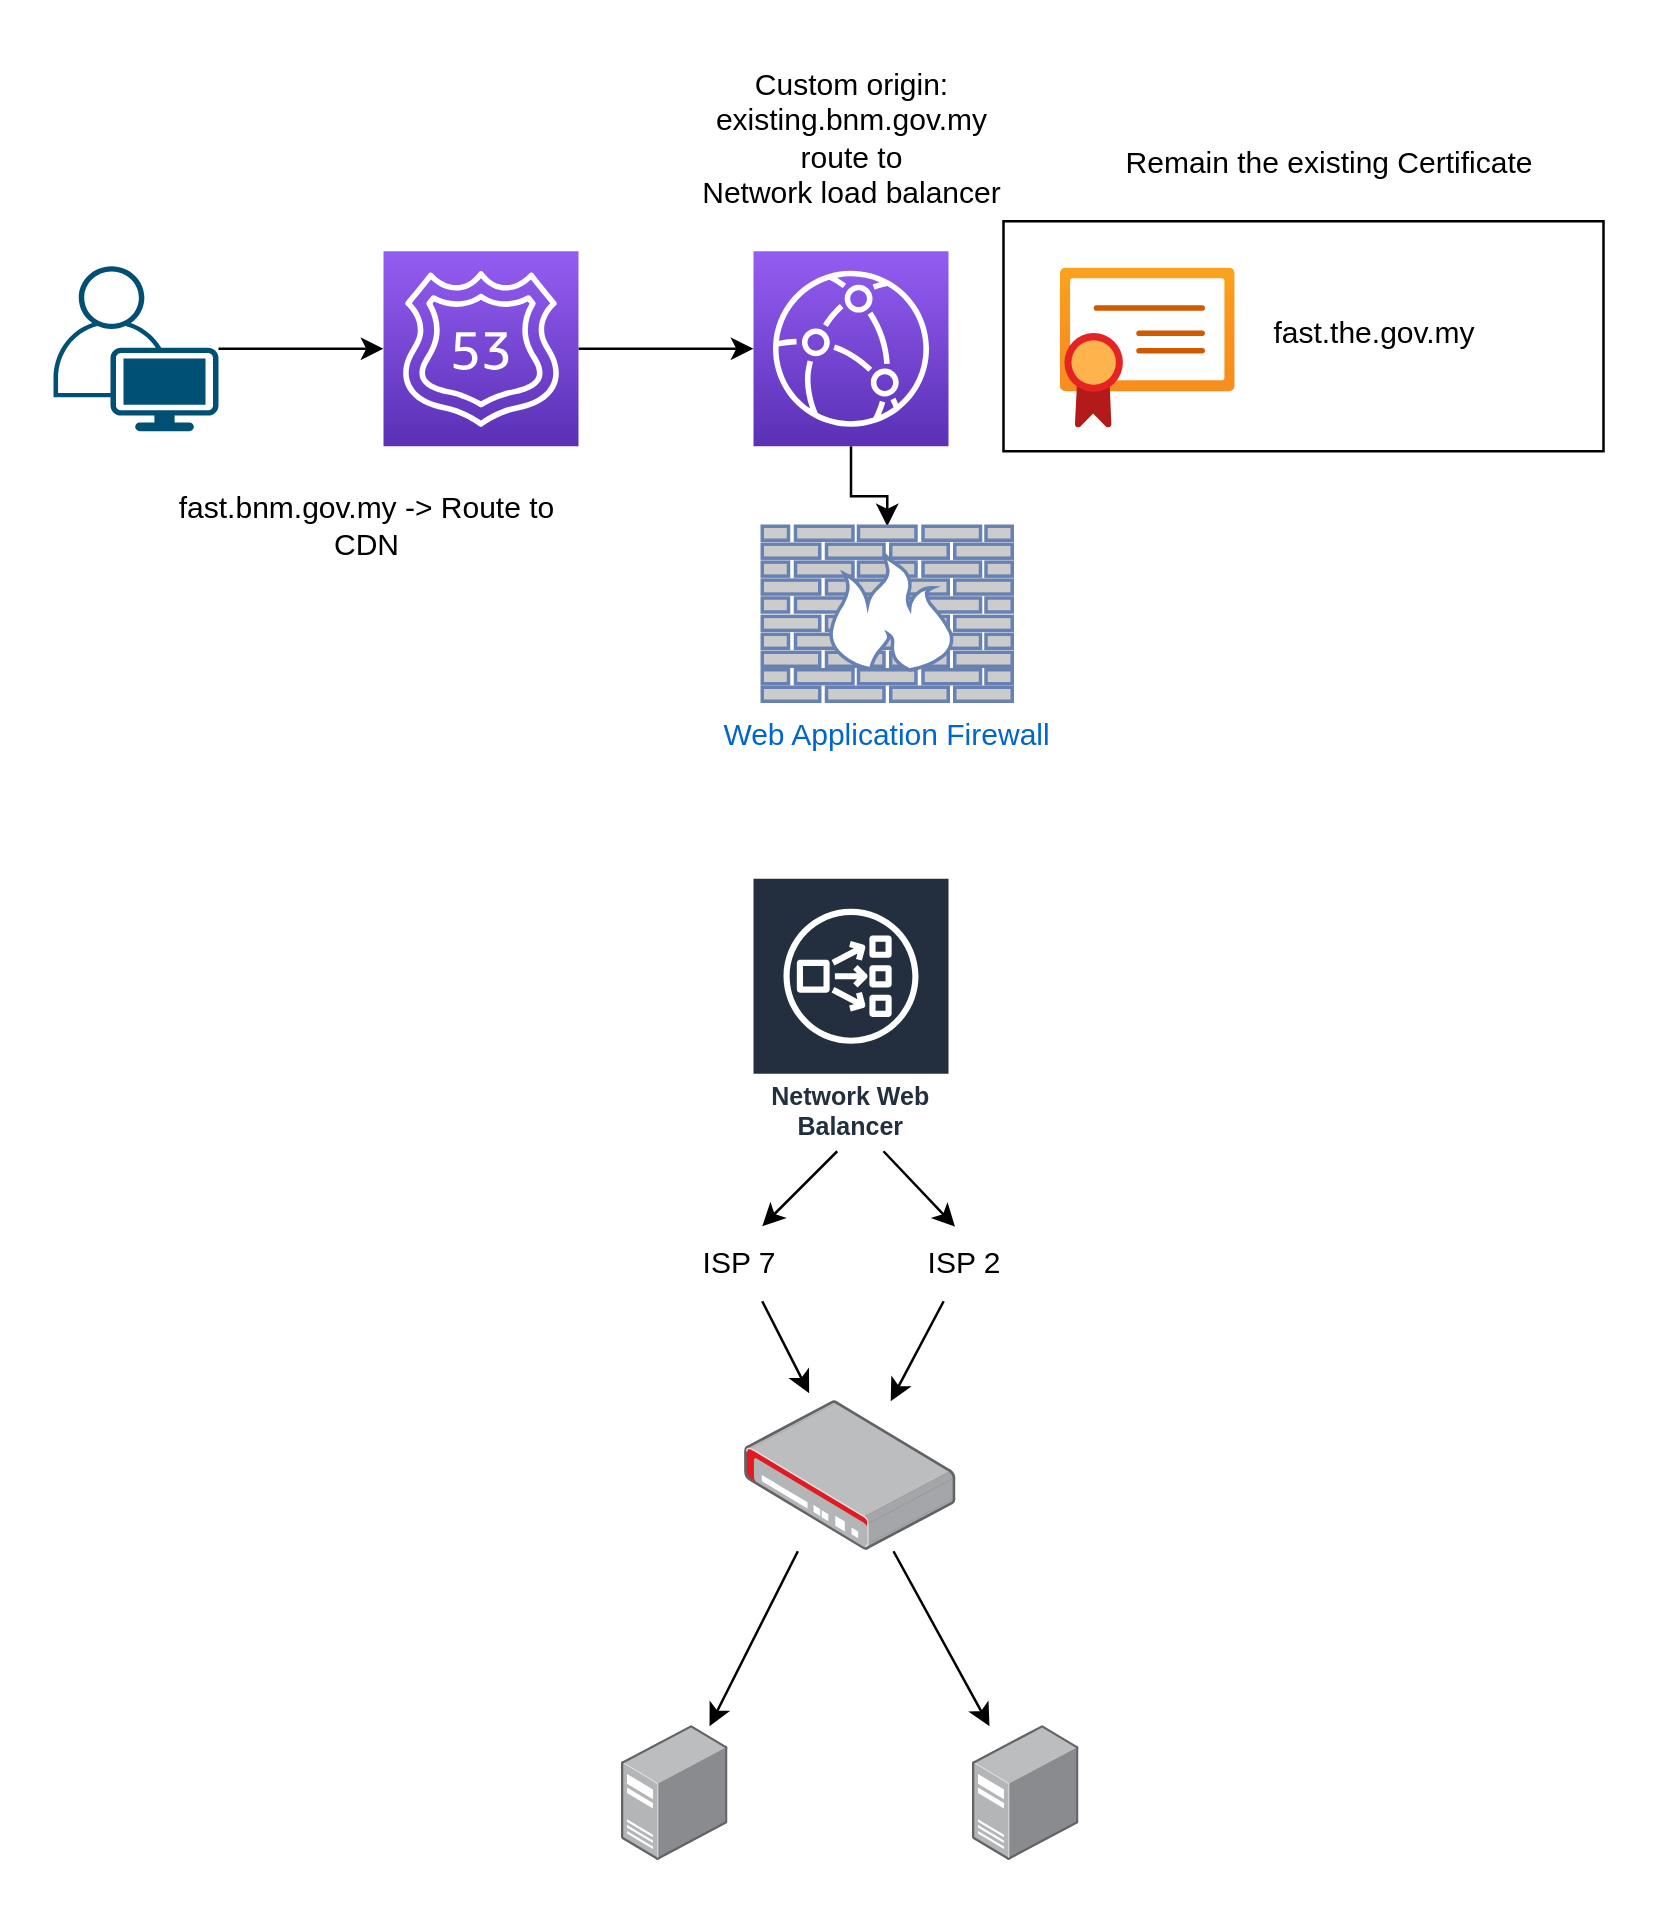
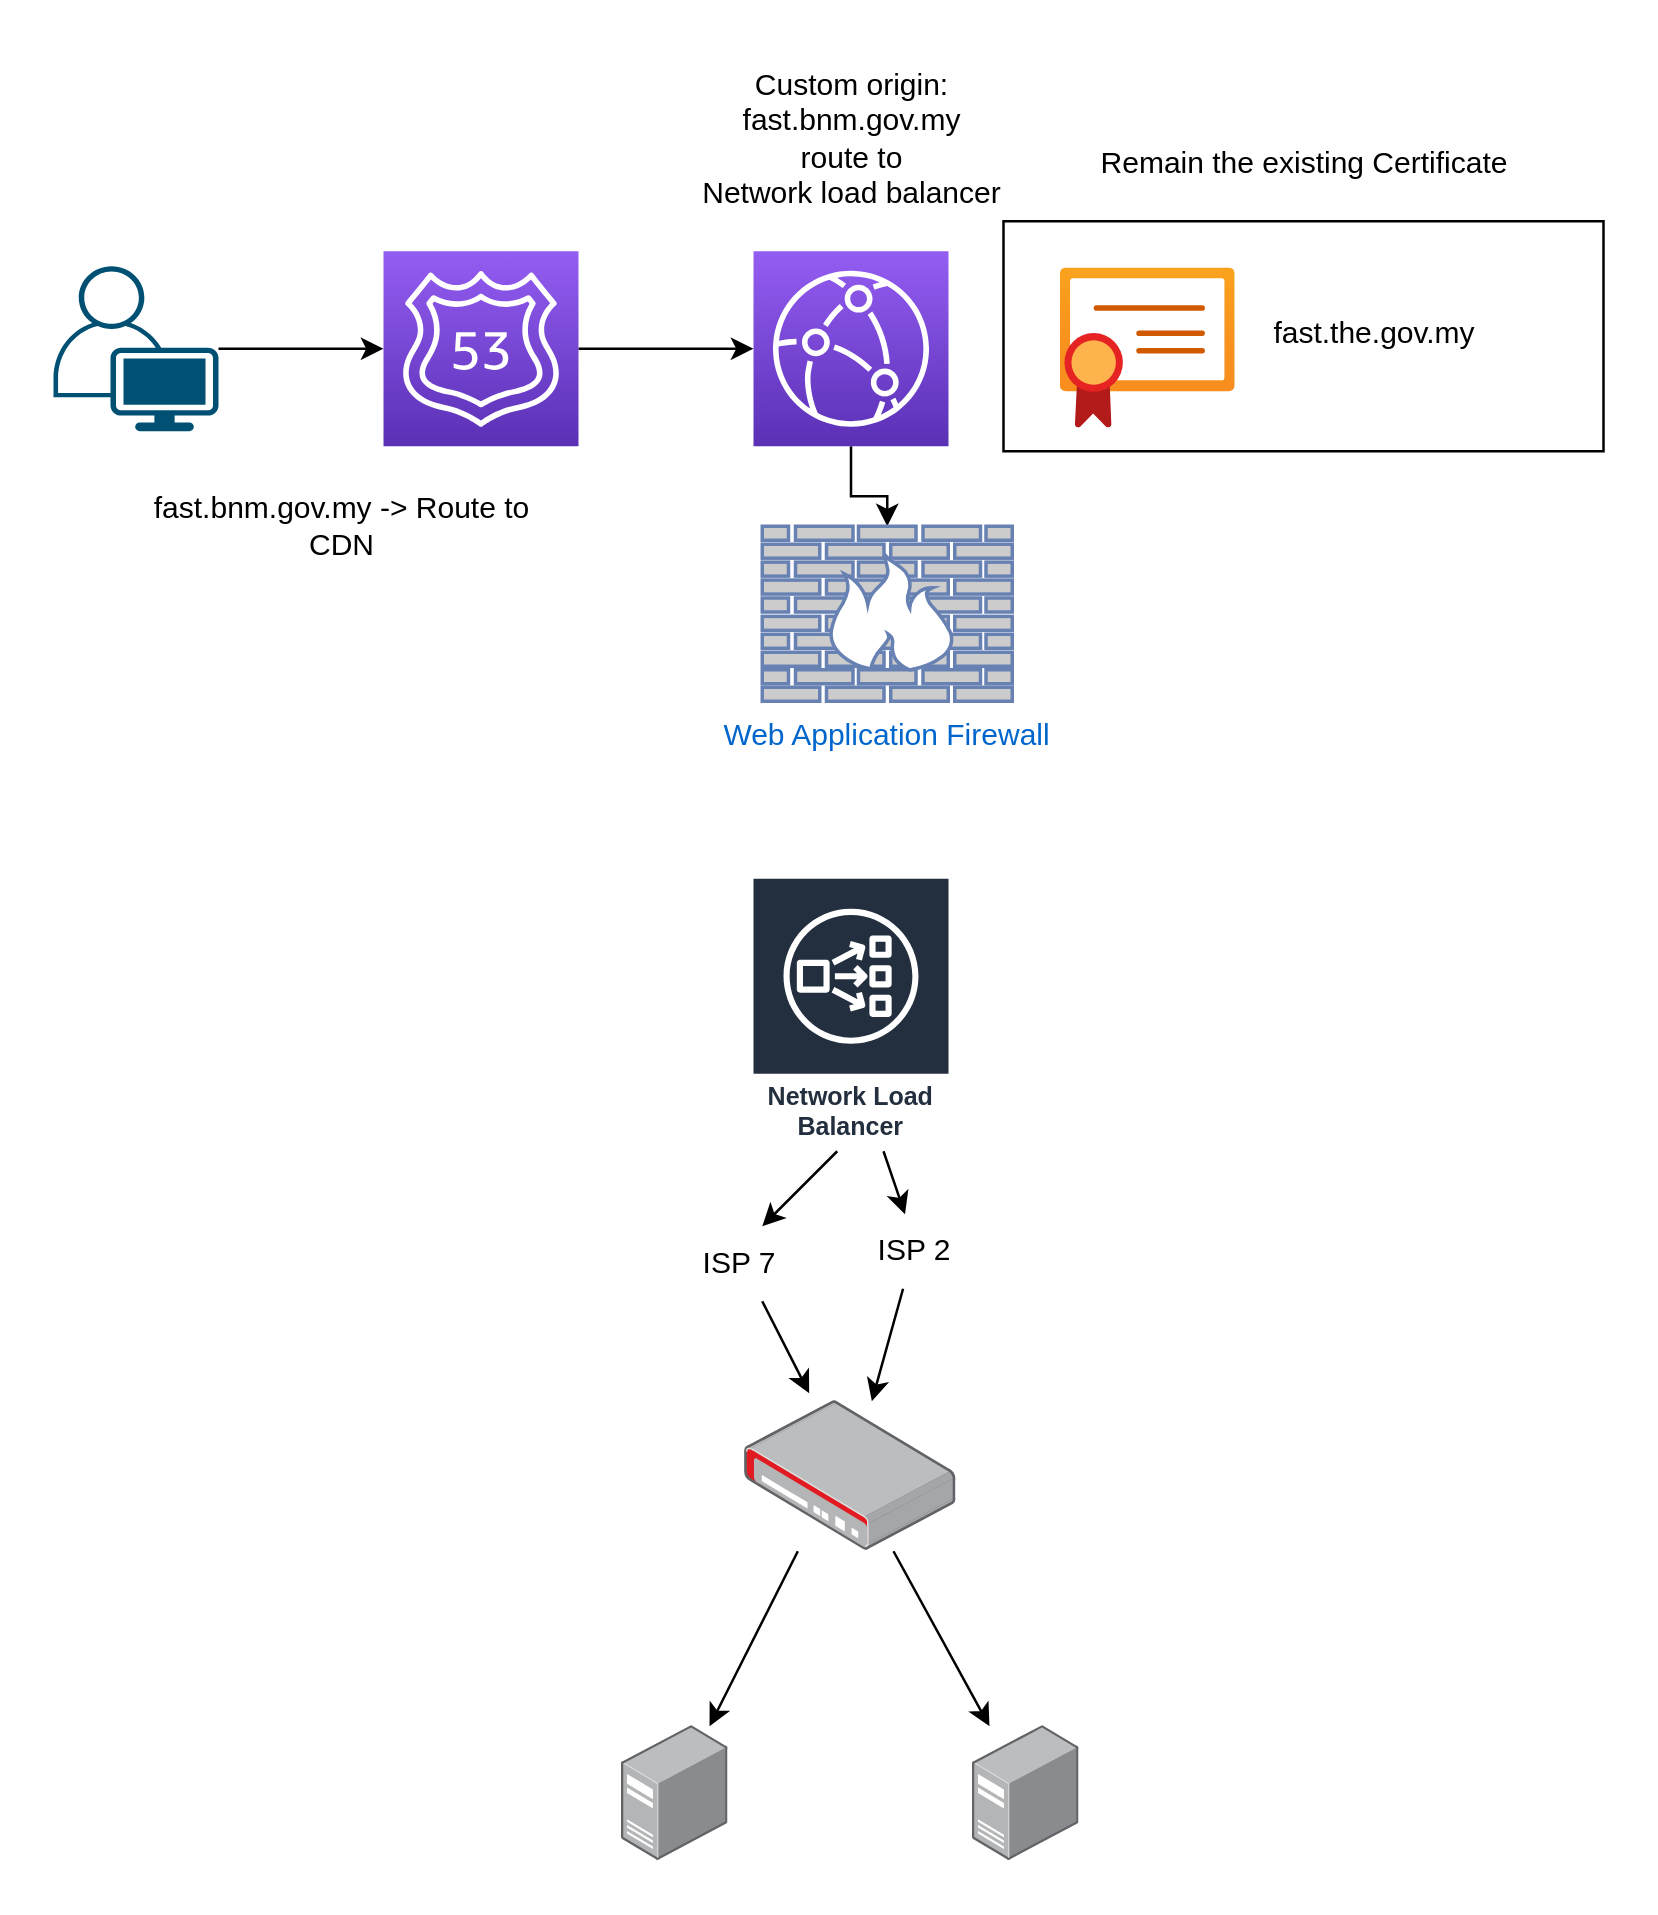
  <mxCell id="0" />
  <mxCell id="1" parent="0" />
- <mxCell id="2" value="Network Web Balancer" style="sketch=0;outlineConnect=0;fontColor=#232F3E;gradientColor=none;strokeColor=#ffffff;fillColor=#232F3E;dashed=0;verticalLabelPosition=middle;verticalAlign=bottom;align=center;html=1;whiteSpace=wrap;fontSize=10;fontStyle=1;spacing=3;shape=mxgraph.aws4.productIcon;prIcon=mxgraph.aws4.network_load_balancer;" vertex="1" parent="1"><mxGeometry x="299.8" y="350" width="80" height="110" as="geometry" /></mxCell>
+ <mxCell id="2" value="Network Load Balancer" style="sketch=0;outlineConnect=0;fontColor=#232F3E;gradientColor=none;strokeColor=#ffffff;fillColor=#232F3E;dashed=0;verticalLabelPosition=middle;verticalAlign=bottom;align=center;html=1;whiteSpace=wrap;fontSize=10;fontStyle=1;spacing=3;shape=mxgraph.aws4.productIcon;prIcon=mxgraph.aws4.network_load_balancer;" vertex="1" parent="1"><mxGeometry x="299.8" y="350" width="80" height="110" as="geometry" /></mxCell>
  <mxCell id="3" style="edgeStyle=orthogonalEdgeStyle;rounded=0;orthogonalLoop=1;jettySize=auto;html=1;exitX=0.5;exitY=1;exitDx=0;exitDy=0;exitPerimeter=0;" edge="1" parent="1" source="4" target="5"><mxGeometry relative="1" as="geometry" /></mxCell>
  <mxCell id="4" value="" style="sketch=0;points=[[0,0,0],[0.25,0,0],[0.5,0,0],[0.75,0,0],[1,0,0],[0,1,0],[0.25,1,0],[0.5,1,0],[0.75,1,0],[1,1,0],[0,0.25,0],[0,0.5,0],[0,0.75,0],[1,0.25,0],[1,0.5,0],[1,0.75,0]];outlineConnect=0;fontColor=#232F3E;gradientColor=#945DF2;gradientDirection=north;fillColor=#5A30B5;strokeColor=#ffffff;dashed=0;verticalLabelPosition=bottom;verticalAlign=top;align=center;html=1;fontSize=12;fontStyle=0;aspect=fixed;shape=mxgraph.aws4.resourceIcon;resIcon=mxgraph.aws4.cloudfront;" vertex="1" parent="1"><mxGeometry x="300.8" y="100" width="78" height="78" as="geometry" /></mxCell>
  <mxCell id="5" value="&lt;div&gt;Web Application Firewall&lt;/div&gt;" style="fontColor=#0066CC;verticalAlign=top;verticalLabelPosition=bottom;labelPosition=center;align=center;html=1;outlineConnect=0;fillColor=#CCCCCC;strokeColor=#6881B3;gradientColor=none;gradientDirection=north;strokeWidth=2;shape=mxgraph.networks.firewall;" vertex="1" parent="1"><mxGeometry x="304.3" y="210" width="100" height="70" as="geometry" /></mxCell>
  <mxCell id="6" value="ISP 7" style="text;html=1;align=center;verticalAlign=middle;resizable=0;points=[];autosize=1;strokeColor=none;fillColor=none;" vertex="1" parent="1"><mxGeometry x="269.8" y="490" width="50" height="30" as="geometry" /></mxCell>
- <mxCell id="7" value="ISP 2" style="text;html=1;align=center;verticalAlign=middle;resizable=0;points=[];autosize=1;strokeColor=none;fillColor=none;" vertex="1" parent="1"><mxGeometry x="359.8" y="490" width="50" height="30" as="geometry" /></mxCell>
+ <mxCell id="7" value="ISP 2" style="text;html=1;align=center;verticalAlign=middle;resizable=0;points=[];autosize=1;strokeColor=none;fillColor=none;" vertex="1" parent="1"><mxGeometry x="339.8" y="485" width="50" height="30" as="geometry" /></mxCell>
  <mxCell id="8" value="" style="image;aspect=fixed;html=1;points=[];align=center;fontSize=12;image=img/lib/azure2/app_services/App_Service_Certificates.svg;" vertex="1" parent="1"><mxGeometry x="423.8" y="107" width="70" height="64" as="geometry" /></mxCell>
  <mxCell id="9" value="fast.the.gov.my" style="text;html=1;align=center;verticalAlign=middle;resizable=0;points=[];autosize=1;strokeColor=none;fillColor=none;" vertex="1" parent="1"><mxGeometry x="493.8" y="118" width="110" height="30" as="geometry" /></mxCell>
  <mxCell id="10" value="" style="rounded=0;whiteSpace=wrap;html=1;fillColor=none;" vertex="1" parent="1"><mxGeometry x="400.8" y="88" width="240" height="92" as="geometry" /></mxCell>
- <mxCell id="11" value="Remain the existing Certificate" style="text;html=1;align=center;verticalAlign=middle;resizable=0;points=[];autosize=1;strokeColor=none;fillColor=none;" vertex="1" parent="1"><mxGeometry x="435.8" y="50" width="190" height="30" as="geometry" /></mxCell>
+ <mxCell id="11" value="Remain the existing Certificate" style="text;html=1;align=center;verticalAlign=middle;resizable=0;points=[];autosize=1;strokeColor=none;fillColor=none;" vertex="1" parent="1"><mxGeometry x="425.8" y="50" width="190" height="30" as="geometry" /></mxCell>
  <mxCell id="12" style="edgeStyle=orthogonalEdgeStyle;rounded=0;orthogonalLoop=1;jettySize=auto;html=1;" edge="1" parent="1" source="26" target="4"><mxGeometry relative="1" as="geometry" /></mxCell>
  <mxCell id="13" value="" style="points=[[0.35,0,0],[0.98,0.51,0],[1,0.71,0],[0.67,1,0],[0,0.795,0],[0,0.65,0]];verticalLabelPosition=bottom;sketch=0;html=1;verticalAlign=top;aspect=fixed;align=center;pointerEvents=1;shape=mxgraph.cisco19.user;fillColor=#005073;strokeColor=none;" vertex="1" parent="1"><mxGeometry x="20.8" y="106" width="66" height="66" as="geometry" /></mxCell>
- <mxCell id="14" value="fast.bnm.gov.my -&amp;gt; Route to &lt;br&gt;CDN" style="text;html=1;align=center;verticalAlign=middle;resizable=0;points=[];autosize=1;strokeColor=none;fillColor=none;" vertex="1" parent="1"><mxGeometry x="60.8" y="190" width="170" height="40" as="geometry" /></mxCell>
+ <mxCell id="14" value="fast.bnm.gov.my -&amp;gt; Route to &lt;br&gt;CDN" style="text;html=1;align=center;verticalAlign=middle;resizable=0;points=[];autosize=1;strokeColor=none;fillColor=none;" vertex="1" parent="1"><mxGeometry x="50.8" y="190" width="170" height="40" as="geometry" /></mxCell>
  <mxCell id="15" value="" style="image;points=[];aspect=fixed;html=1;align=center;shadow=0;dashed=0;image=img/lib/allied_telesis/computer_and_terminals/Server_Desktop.svg;" vertex="1" parent="1"><mxGeometry x="248.3" y="690" width="42.6" height="54" as="geometry" /></mxCell>
  <mxCell id="16" value="" style="image;points=[];aspect=fixed;html=1;align=center;shadow=0;dashed=0;image=img/lib/allied_telesis/computer_and_terminals/Server_Desktop.svg;" vertex="1" parent="1"><mxGeometry x="388.7" y="690" width="42.6" height="54" as="geometry" /></mxCell>
  <mxCell id="17" value="" style="image;points=[];aspect=fixed;html=1;align=center;shadow=0;dashed=0;image=img/lib/allied_telesis/security/Router_VPN.svg;" vertex="1" parent="1"><mxGeometry x="297.53" y="560" width="84.55" height="60" as="geometry" /></mxCell>
- <mxCell id="18" value="Custom origin: &lt;br&gt;existing.bnm.gov.my&lt;br&gt;route to &lt;br&gt;Network load balancer" style="text;html=1;align=center;verticalAlign=middle;resizable=0;points=[];autosize=1;strokeColor=none;fillColor=none;" vertex="1" parent="1"><mxGeometry x="269.8" y="20" width="140" height="70" as="geometry" /></mxCell>
+ <mxCell id="18" value="Custom origin: &lt;br&gt;fast.bnm.gov.my&lt;br&gt;route to &lt;br&gt;Network load balancer" style="text;html=1;align=center;verticalAlign=middle;resizable=0;points=[];autosize=1;strokeColor=none;fillColor=none;" vertex="1" parent="1"><mxGeometry x="269.8" y="20" width="140" height="70" as="geometry" /></mxCell>
  <mxCell id="19" value="" style="endArrow=classic;html=1;rounded=0;" edge="1" parent="1"><mxGeometry width="50" height="50" relative="1" as="geometry"><mxPoint x="334.3" y="460" as="sourcePoint" /><mxPoint x="304.3" y="490" as="targetPoint" /></mxGeometry></mxCell>
  <mxCell id="20" value="" style="endArrow=classic;html=1;rounded=0;entryX=0.432;entryY=0.006;entryDx=0;entryDy=0;entryPerimeter=0;" edge="1" parent="1" target="7"><mxGeometry width="50" height="50" relative="1" as="geometry"><mxPoint x="352.8" y="460" as="sourcePoint" /><mxPoint x="366.3" y="490" as="targetPoint" /></mxGeometry></mxCell>
  <mxCell id="21" value="" style="endArrow=classic;html=1;rounded=0;entryX=0.302;entryY=-0.053;entryDx=0;entryDy=0;entryPerimeter=0;" edge="1" parent="1" target="17"><mxGeometry width="50" height="50" relative="1" as="geometry"><mxPoint x="304.3" y="520" as="sourcePoint" /><mxPoint x="333.3" y="550" as="targetPoint" /></mxGeometry></mxCell>
  <mxCell id="22" value="" style="endArrow=classic;html=1;rounded=0;" edge="1" parent="1" source="7" target="17"><mxGeometry width="50" height="50" relative="1" as="geometry"><mxPoint x="370.8" y="530" as="sourcePoint" /><mxPoint x="409.8" y="540" as="targetPoint" /></mxGeometry></mxCell>
  <mxCell id="23" value="" style="endArrow=classic;html=1;rounded=0;" edge="1" parent="1" target="15"><mxGeometry width="50" height="50" relative="1" as="geometry"><mxPoint x="318.53" y="620" as="sourcePoint" /><mxPoint x="297.53" y="660" as="targetPoint" /></mxGeometry></mxCell>
  <mxCell id="24" value="" style="endArrow=classic;html=1;rounded=0;" edge="1" parent="1" target="16"><mxGeometry width="50" height="50" relative="1" as="geometry"><mxPoint x="356.8" y="620" as="sourcePoint" /><mxPoint x="375.3" y="657" as="targetPoint" /></mxGeometry></mxCell>
  <mxCell id="25" value="" style="edgeStyle=orthogonalEdgeStyle;rounded=0;orthogonalLoop=1;jettySize=auto;html=1;" edge="1" parent="1" source="13" target="26"><mxGeometry relative="1" as="geometry"><mxPoint x="87" y="139" as="sourcePoint" /><mxPoint x="301" y="139" as="targetPoint" /></mxGeometry></mxCell>
  <mxCell id="26" value="" style="sketch=0;points=[[0,0,0],[0.25,0,0],[0.5,0,0],[0.75,0,0],[1,0,0],[0,1,0],[0.25,1,0],[0.5,1,0],[0.75,1,0],[1,1,0],[0,0.25,0],[0,0.5,0],[0,0.75,0],[1,0.25,0],[1,0.5,0],[1,0.75,0]];outlineConnect=0;fontColor=#232F3E;gradientColor=#945DF2;gradientDirection=north;fillColor=#5A30B5;strokeColor=#ffffff;dashed=0;verticalLabelPosition=bottom;verticalAlign=top;align=center;html=1;fontSize=12;fontStyle=0;aspect=fixed;shape=mxgraph.aws4.resourceIcon;resIcon=mxgraph.aws4.route_53;" vertex="1" parent="1"><mxGeometry x="152.8" y="100" width="78" height="78" as="geometry" /></mxCell>
